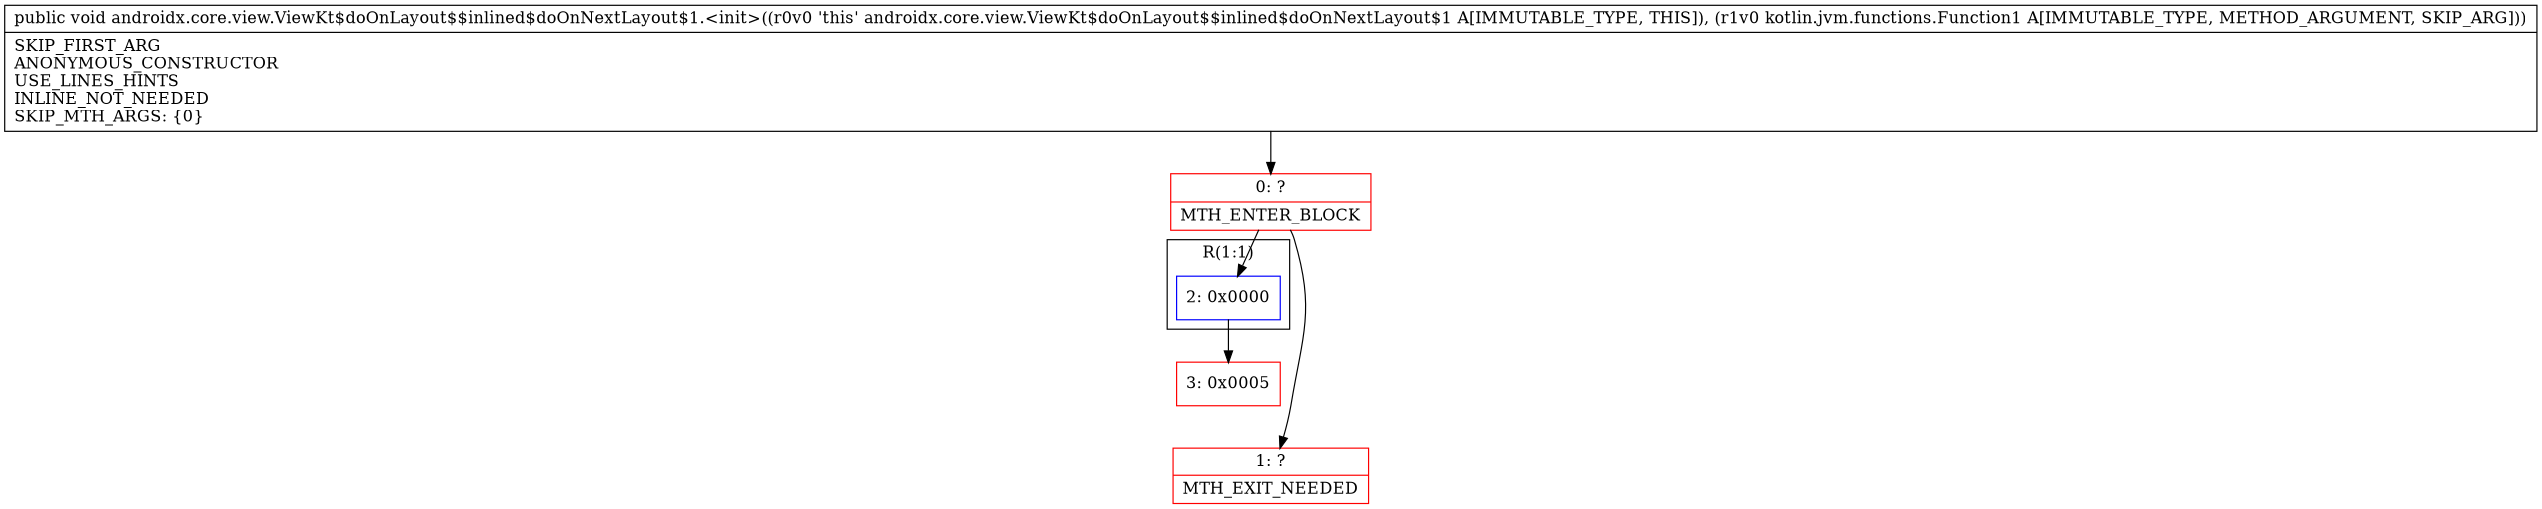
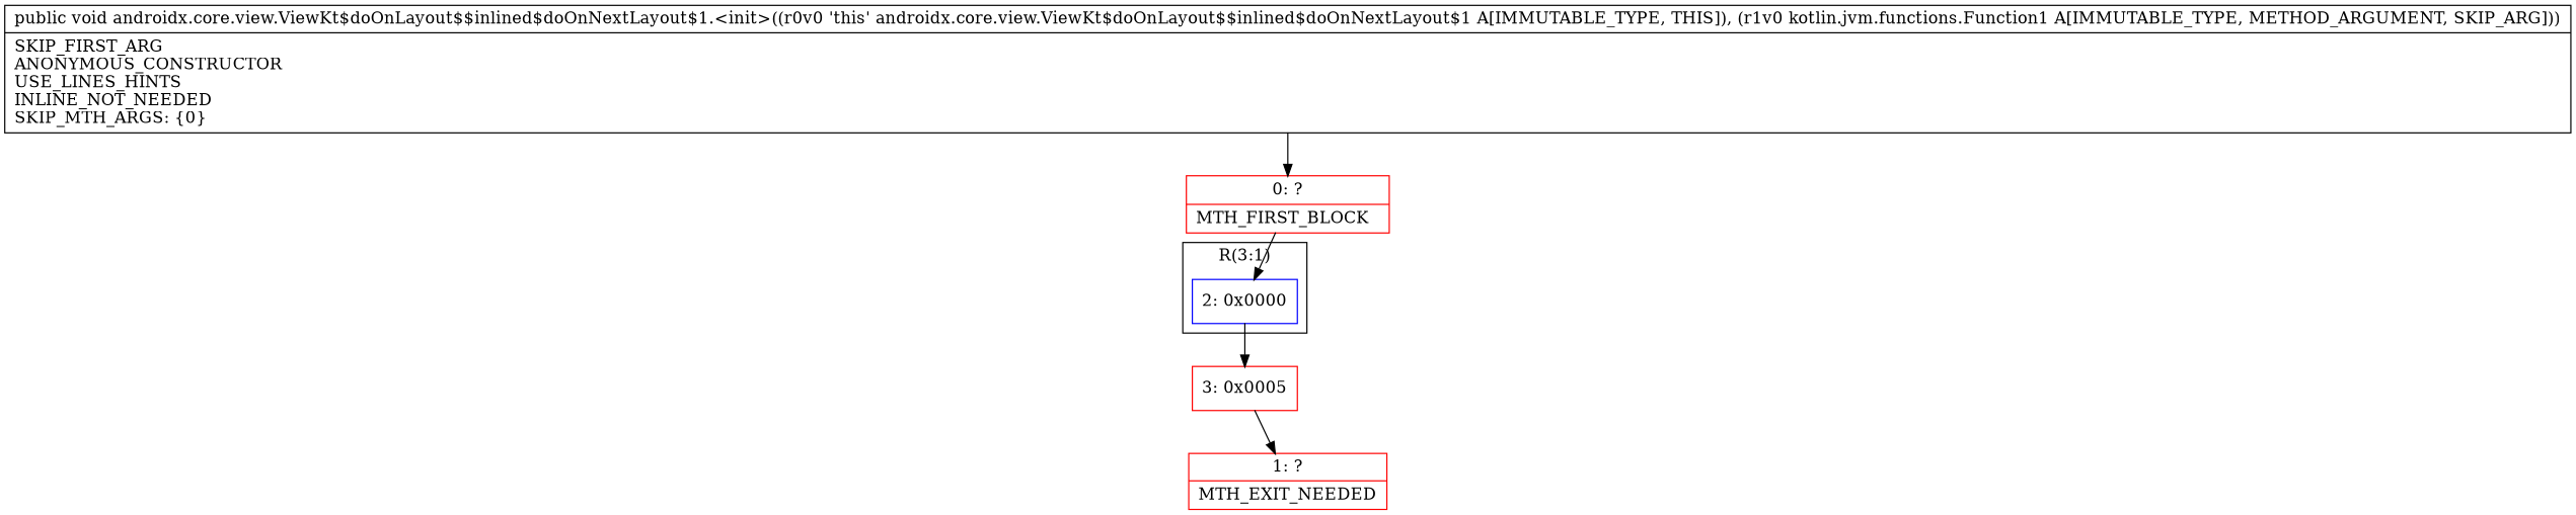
  digraph {
    node [color=red shape=record]
    n1 [color=blue label="{2\:\ 0x0000}"]
    n2 [label="{3\:\ 0x0005}"]
    n3 [label="{1\:\ ?|MTH_EXIT_NEEDED\l}"]
-   n4 [label="{0\:\ ?|MTH_ENTER_BLOCK\l}"]
+   n4 [label="{0\:\ ?|MTH_FIRST_BLOCK\l}"]
    n5 [label="{public void androidx.core.view.ViewKt$doOnLayout$$inlined$doOnNextLayout$1.\<init\>((r0v0 'this' androidx.core.view.ViewKt$doOnLayout$$inlined$doOnNextLayout$1 A[IMMUTABLE_TYPE, THIS]), (r1v0 kotlin.jvm.functions.Function1 A[IMMUTABLE_TYPE, METHOD_ARGUMENT, SKIP_ARG]))  | SKIP_FIRST_ARG\lANONYMOUS_CONSTRUCTOR\lUSE_LINES_HINTS\lINLINE_NOT_NEEDED\lSKIP_MTH_ARGS: \{0\}\l}" color=""]
    subgraph cluster_1 {
-     label="R(1:1)"
+     label="R(3:1)"
      n1
    }
    n1 -> n2
-   n4 -> n3
+   n2 -> n3
    n4 -> n1
    n5 -> n4
  }
